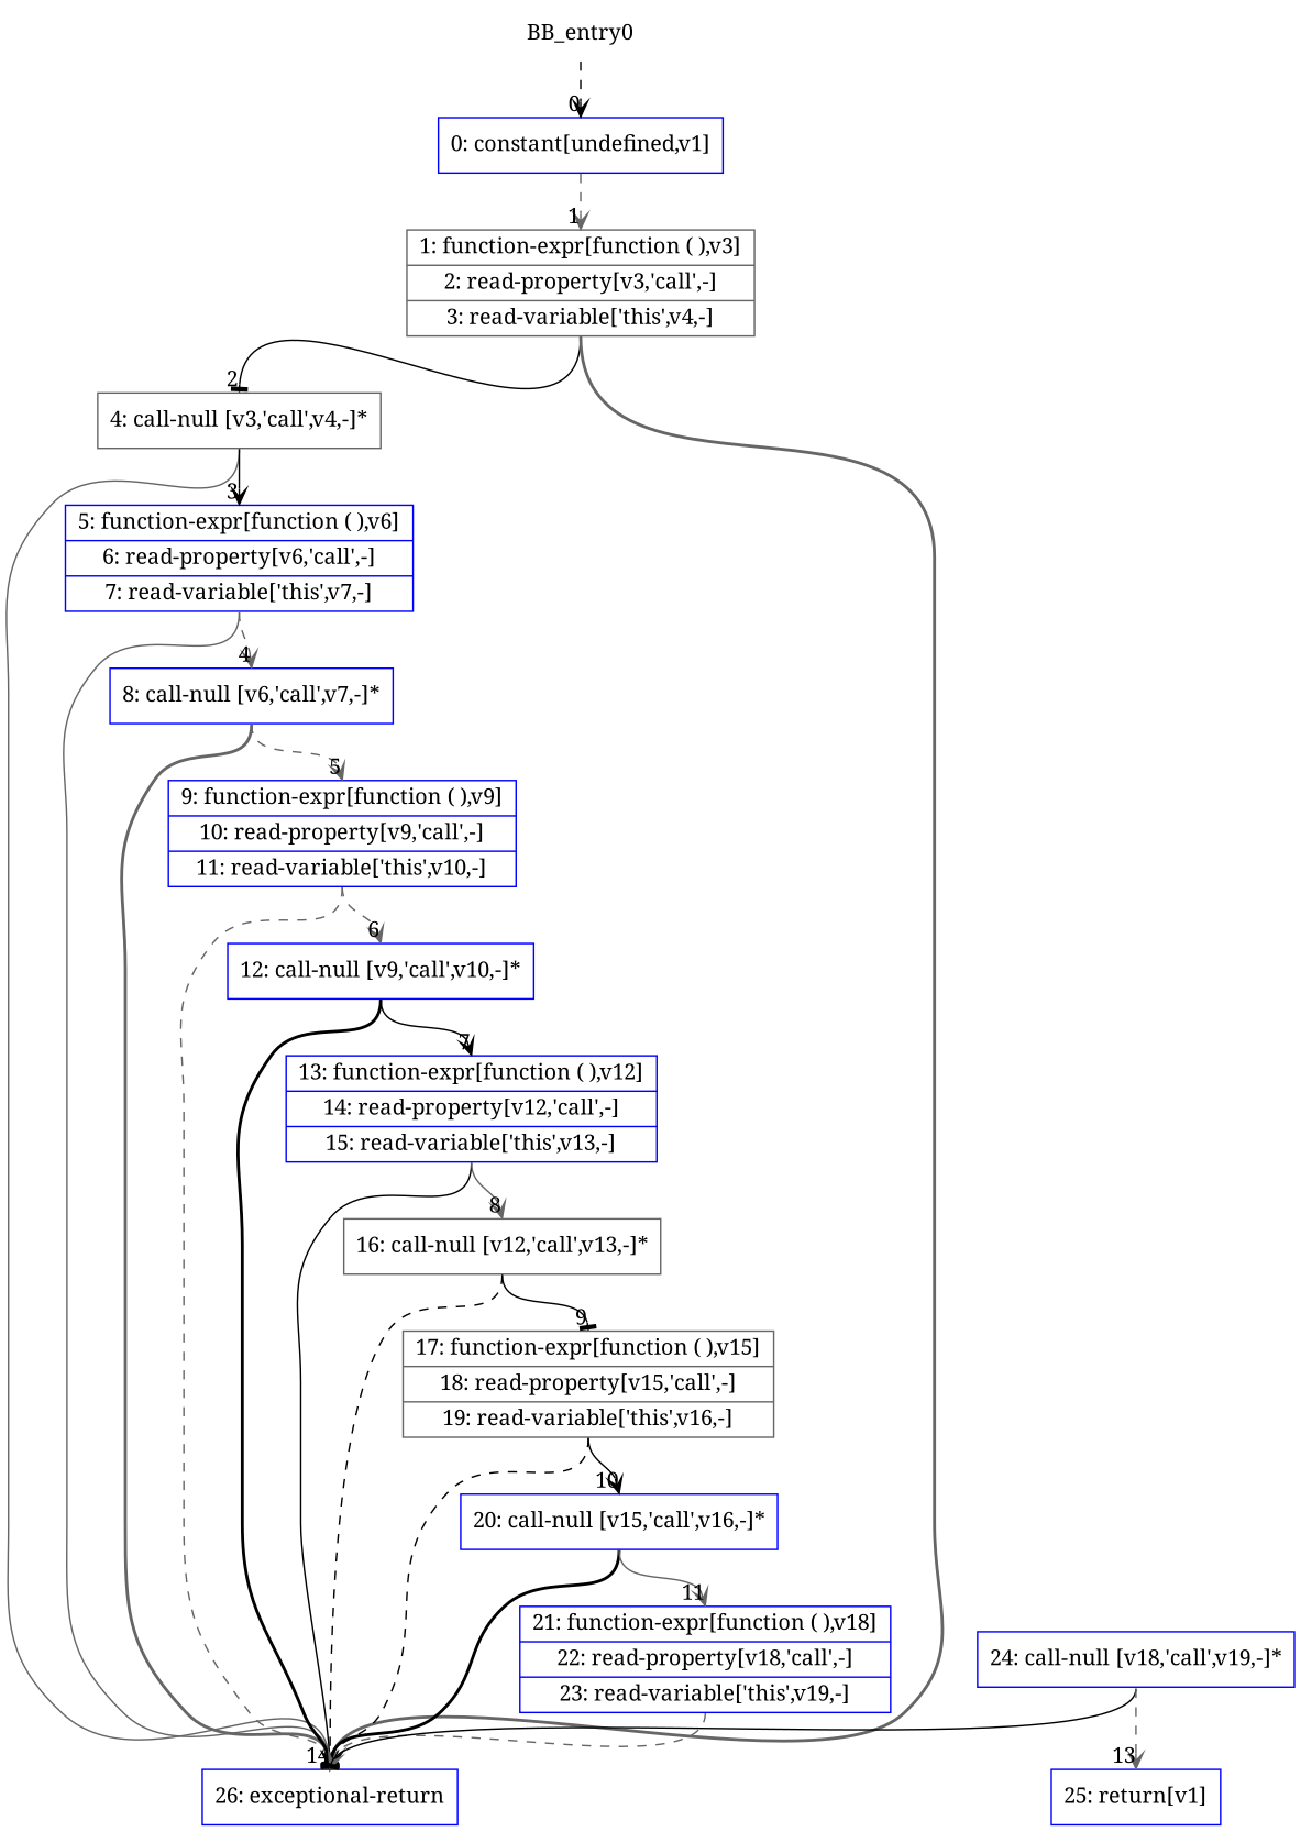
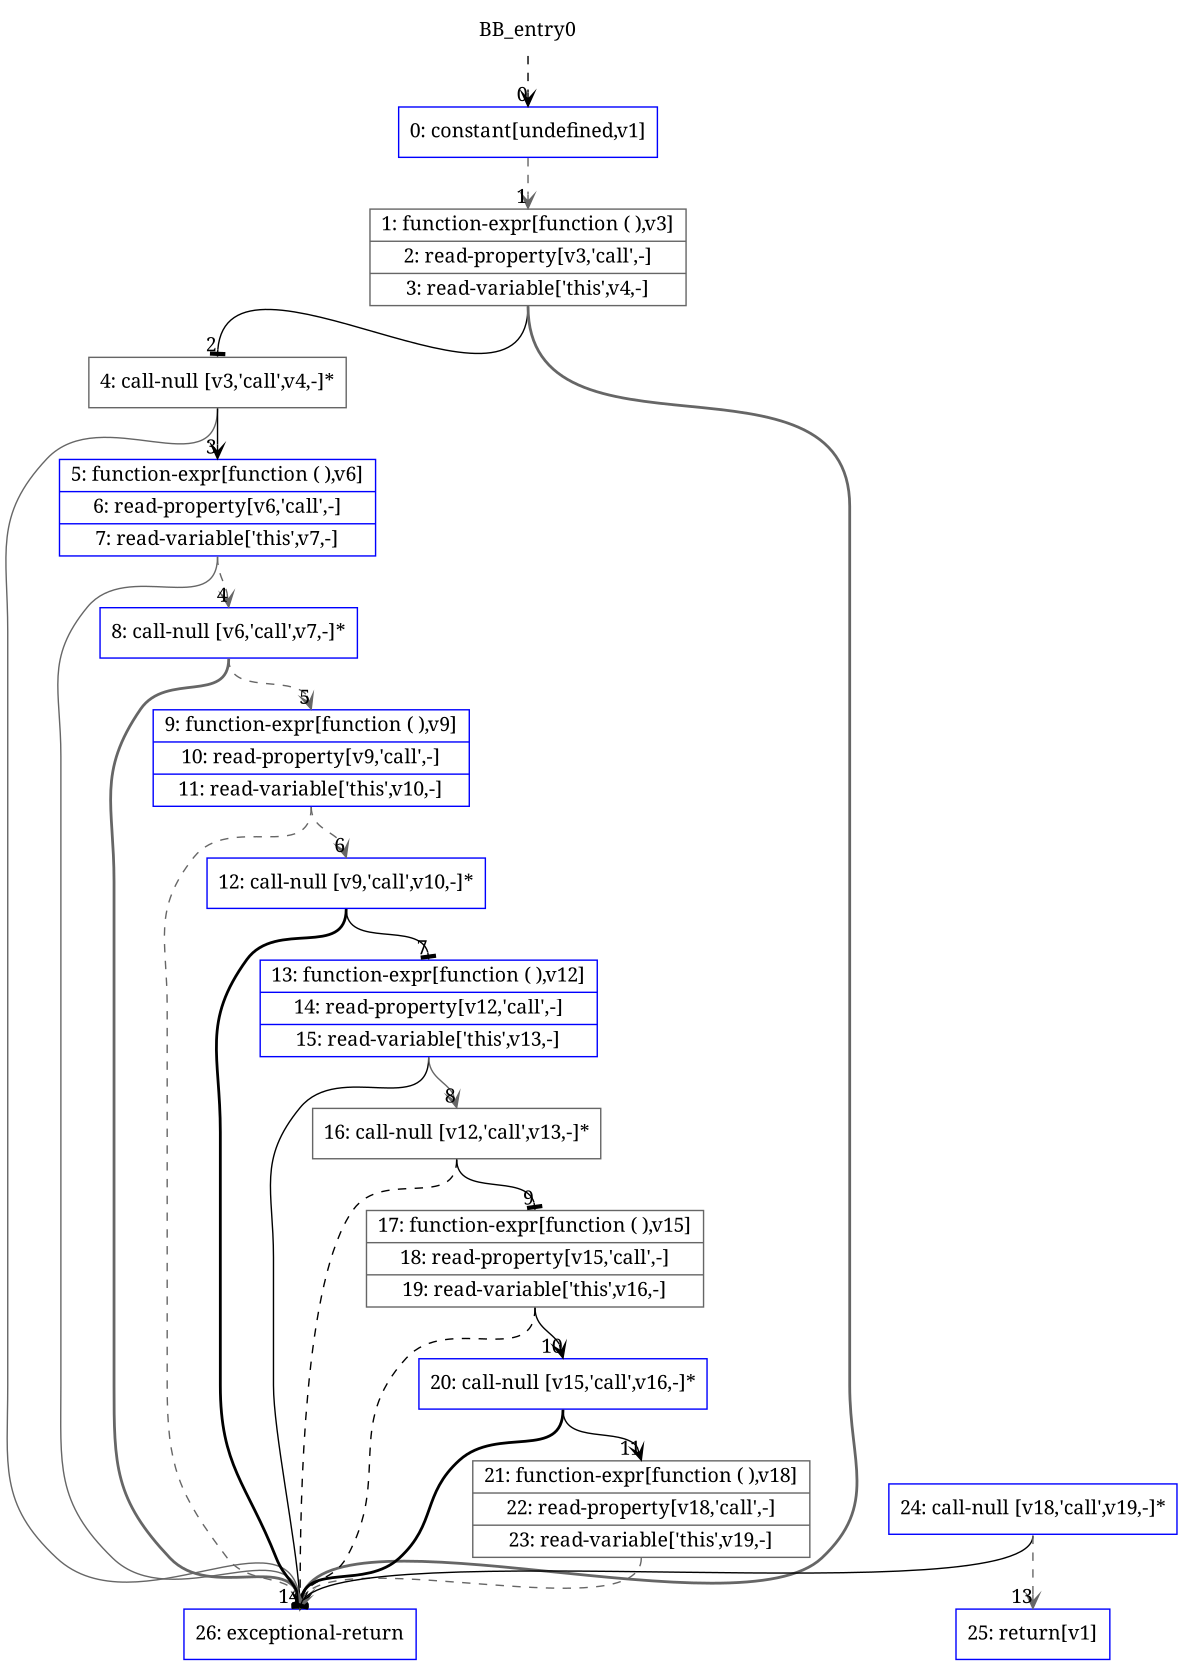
  digraph {
    fontname="Noto Serif"
    rankdir=TD
    node [color=blue fontname="Noto Serif" shape=record]
    edge [arrowhead=vee color=gray40 fontname="Noto Serif" headport=n style=solid tailport=s]
    BB_entry0 [color=gray40 shape=none]
    n2 [label="{0: constant[undefined,v1]}"]
    n3 [color=gray40 label="{1: function-expr[function ( ),v3]|2: read-property[v3,'call',-]|3: read-variable['this',v4,-]}"]
    n4 [color=gray40 label="{4: call-null [v3,'call',v4,-]*}"]
    n5 [label="{26: exceptional-return}"]
    n6 [label="{5: function-expr[function ( ),v6]|6: read-property[v6,'call',-]|7: read-variable['this',v7,-]}"]
    n7 [label="{8: call-null [v6,'call',v7,-]*}"]
    n8 [label="{9: function-expr[function ( ),v9]|10: read-property[v9,'call',-]|11: read-variable['this',v10,-]}"]
    n9 [label="{12: call-null [v9,'call',v10,-]*}"]
    n10 [label="{13: function-expr[function ( ),v12]|14: read-property[v12,'call',-]|15: read-variable['this',v13,-]}"]
    n11 [color=gray40 label="{16: call-null [v12,'call',v13,-]*}"]
    n12 [color=gray40 label="{17: function-expr[function ( ),v15]|18: read-property[v15,'call',-]|19: read-variable['this',v16,-]}"]
    n13 [label="{20: call-null [v15,'call',v16,-]*}"]
-   n14 [label="{21: function-expr[function ( ),v18]|22: read-property[v18,'call',-]|23: read-variable['this',v19,-]}"]
+   n14 [color=gray40 label="{21: function-expr[function ( ),v18]|22: read-property[v18,'call',-]|23: read-variable['this',v19,-]}"]
    n15 [label="{24: call-null [v18,'call',v19,-]*}"]
    n16 [label="{25: return[v1]}"]
    BB_entry0 -> n2 [color=black headlabel="    0" style=dashed]
    n2 -> n3 [headlabel="      1" style=dashed]
    n3 -> n4 [arrowhead=tee color=black headlabel="      2"]
    n3 -> n5 [headlabel="      14" style=bold]
    n4 -> n5 [arrowhead=tee]
    n4 -> n6 [color=black headlabel="      3"]
    n6 -> n5 [arrowhead=tee]
    n6 -> n7 [headlabel="      4" style=dashed]
    n7 -> n5 [arrowhead=tee style=bold]
    n7 -> n8 [headlabel="      5" style=dashed]
    n8 -> n5 [arrowhead=tee style=dashed]
    n8 -> n9 [headlabel="      6" style=dashed]
    n9 -> n5 [arrowhead=tee color=black style=bold]
-   n9 -> n10 [color=black headlabel="      7"]
+   n9 -> n10 [arrowhead=tee color=black headlabel="      7"]
    n10 -> n5 [color=black]
    n10 -> n11 [headlabel="      8"]
    n11 -> n5 [color=black style=dashed]
    n11 -> n12 [arrowhead=tee color=black headlabel="      9"]
    n12 -> n5 [color=black style=dashed]
    n12 -> n13 [color=black headlabel="      10"]
    n13 -> n5 [arrowhead=tee color=black style=bold]
-   n13 -> n14 [headlabel="      11"]
+   n13 -> n14 [color=black headlabel="      11"]
    n14 -> n5 [style=dashed]
    n15 -> n5 [arrowhead=tee color=black]
    n15 -> n16 [headlabel="      13" style=dashed]
  }
